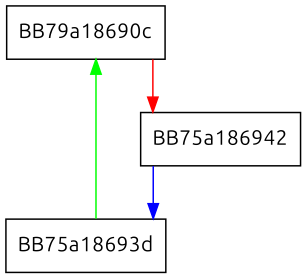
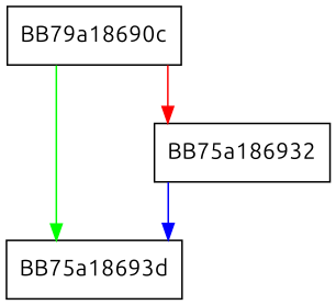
  digraph {
    fontname=Ubuntu
    splines=ortho
    node [fontname=Ubuntu shape=box]
    edge [fontname=Ubuntu]
    n1 [label=BB79a18690c]
    BB75a18693d
-   BB75a186932 [label=BB75a186942]
-   BB75a18693d -> n1 [color=green]
+   BB75a186932
+   n1 -> BB75a18693d [color=green]
    n1 -> BB75a186932 [color=red]
    BB75a186932 -> BB75a18693d [color=blue]
  }
